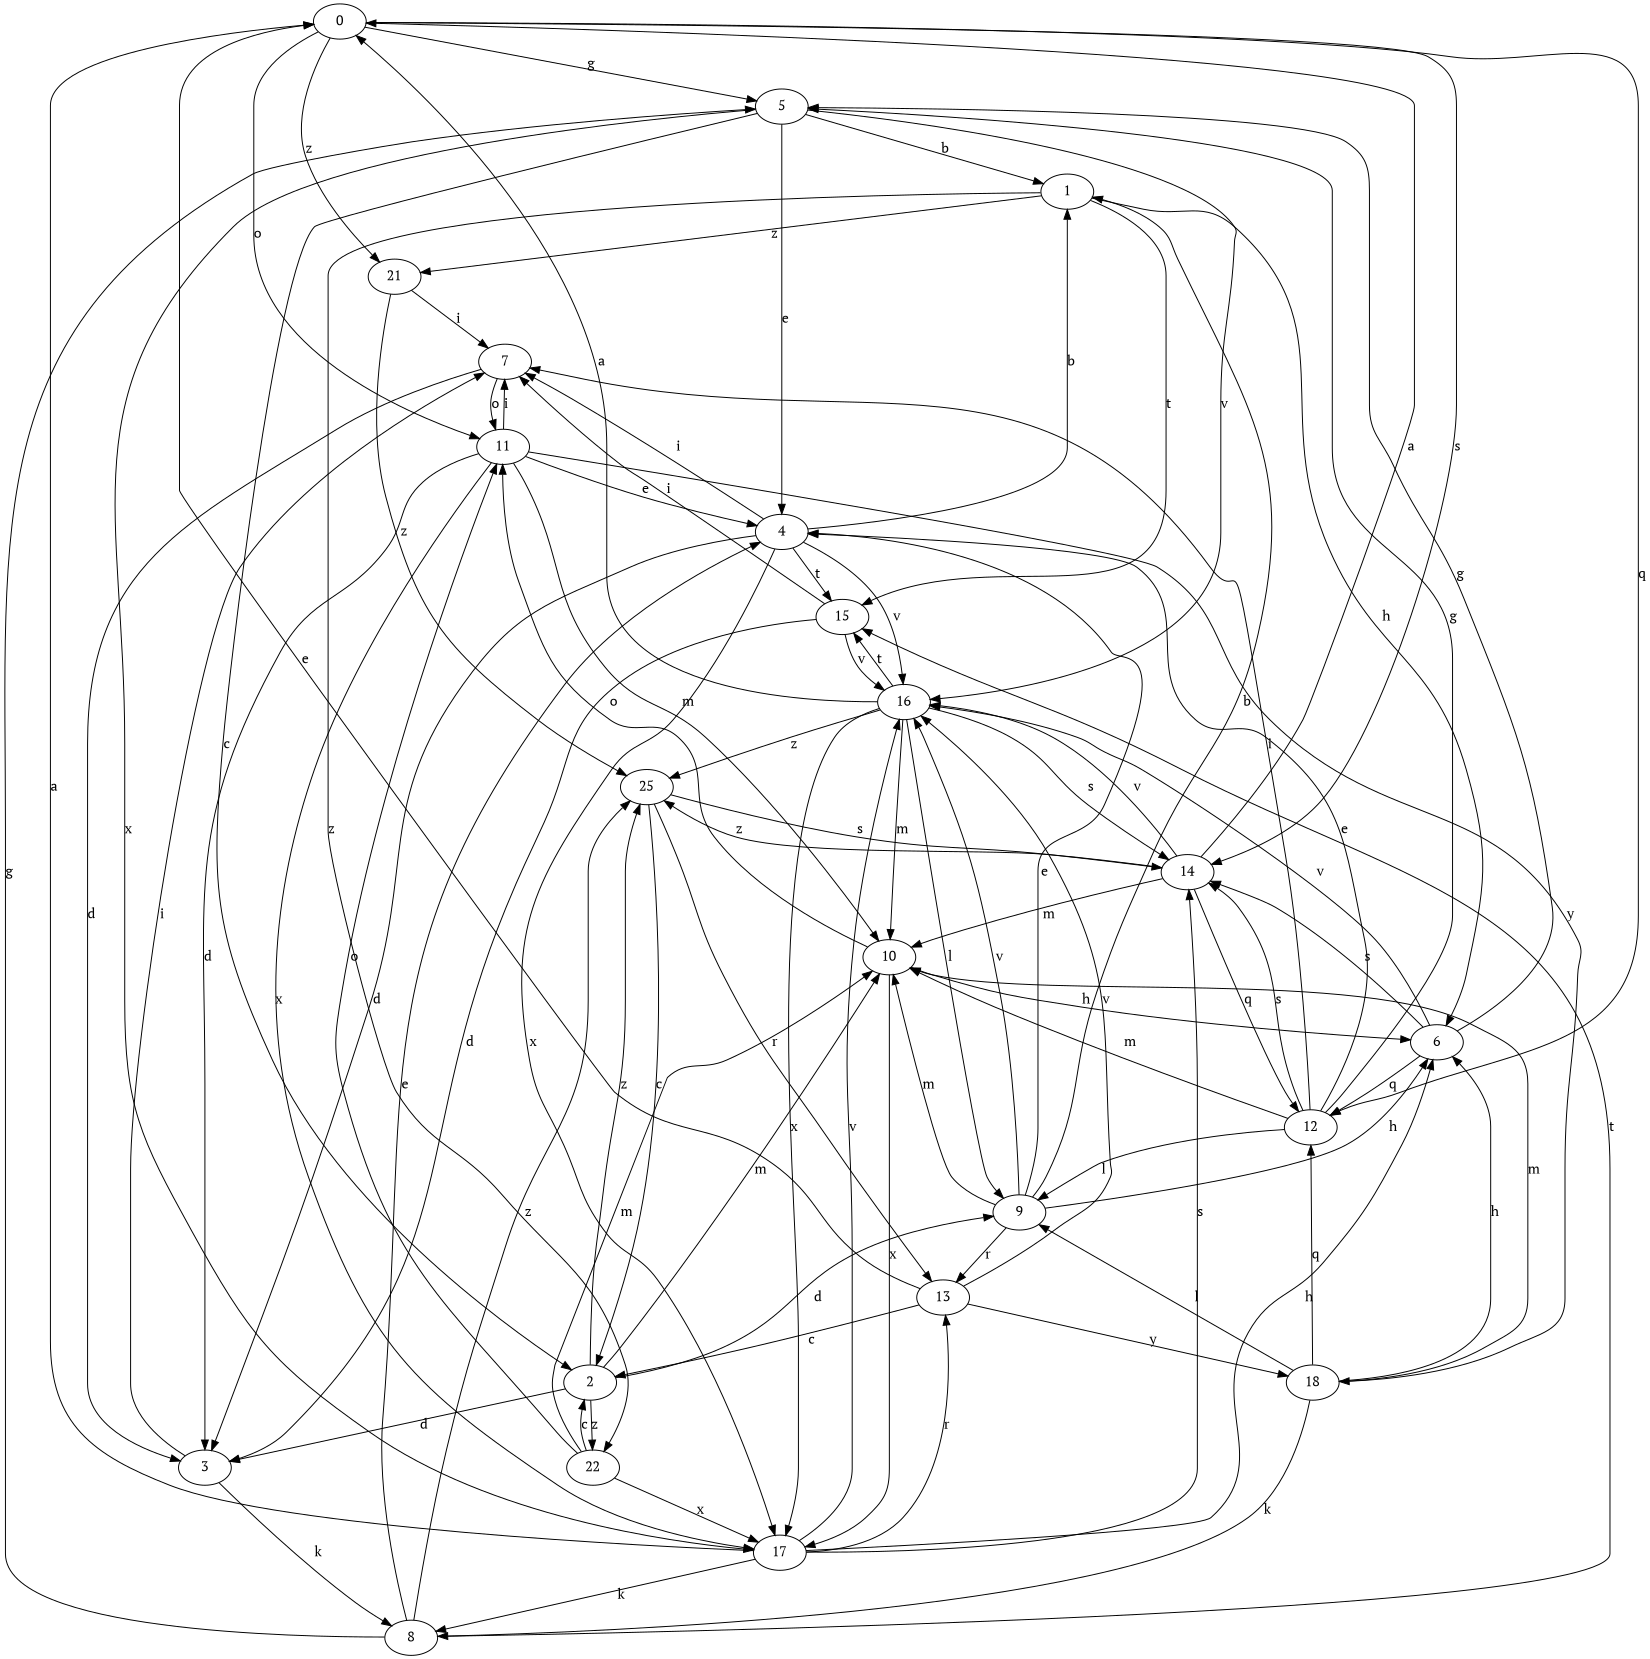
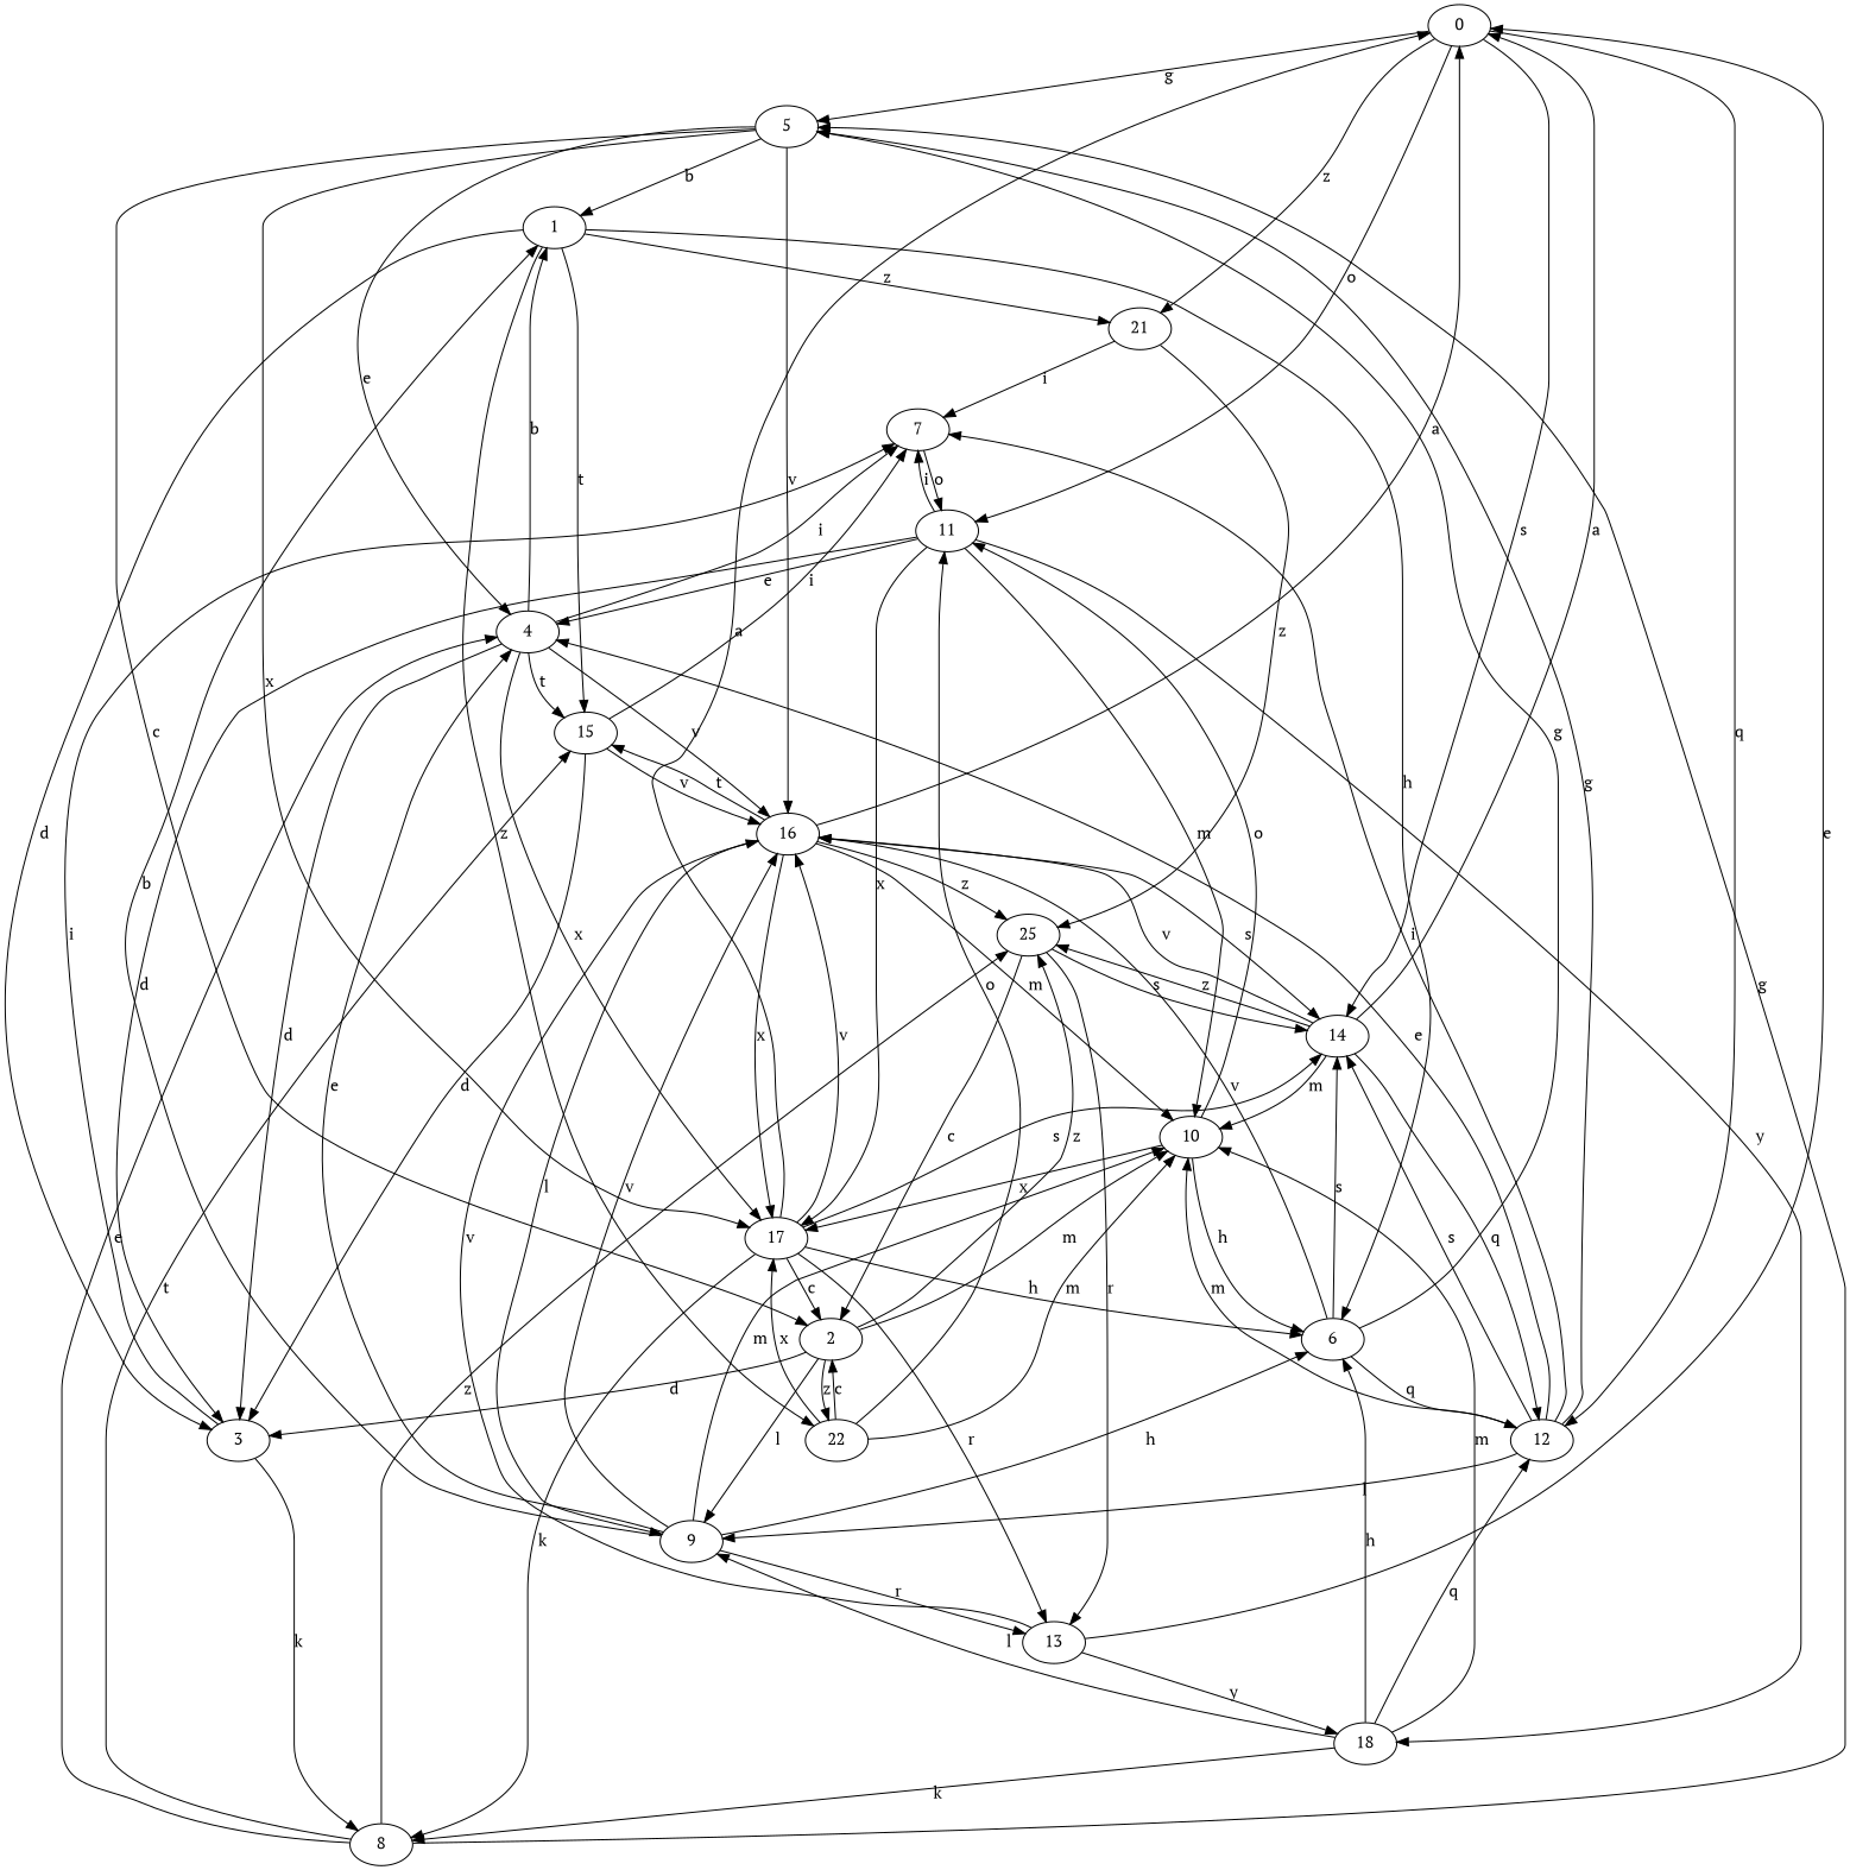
  strict digraph {
    fontname="PT Serif"
    node [fontname="PT Serif"]
    edge [fontname="PT Serif"]
    0
    5
    11
    12
    14
    21
    1
    2
    4
    16
    17
    3
    10
    7
    18
    9
    25
    6
    15
    22
    8
    13
    0 -> 5 [label=g]
    0 -> 11 [label=o]
    0 -> 12 [label=q]
    0 -> 14 [label=s]
    0 -> 21 [label=z]
    5 -> 1 [label=b]
    5 -> 2 [label=c]
    5 -> 4 [label=e]
    5 -> 16 [label=v]
    5 -> 17 [label=x]
    11 -> 4 [label=e]
    11 -> 17 [label=x]
    11 -> 3 [label=d]
    11 -> 10 [label=m]
    11 -> 7 [label=i]
    11 -> 18 [label=y]
    12 -> 5 [label=g]
    12 -> 14 [label=s]
    12 -> 4 [label=e]
    12 -> 10 [label=m]
    12 -> 7 [label=i]
    12 -> 9 [label=l]
    14 -> 0 [label=a]
    14 -> 12 [label=q]
    14 -> 16 [label=v]
    14 -> 10 [label=m]
    14 -> 25 [label=z]
    21 -> 7 [label=i]
    21 -> 25 [label=z]
    1 -> 21 [label=z]
    1 -> 6 [label=h]
    1 -> 15 [label=t]
    1 -> 22 [label=z]
    2 -> 3 [label=d]
    2 -> 10 [label=m]
-   2 -> 9 [label=d]
+   2 -> 9 [label=l]
    2 -> 25 [label=z]
    2 -> 22 [label=z]
    4 -> 1 [label=b]
    4 -> 16 [label=v]
    4 -> 17 [label=x]
    4 -> 3 [label=d]
    4 -> 7 [label=i]
    4 -> 15 [label=t]
    16 -> 0 [label=a]
    16 -> 14 [label=s]
    16 -> 17 [label=x]
    16 -> 10 [label=m]
    16 -> 9 [label=l]
    16 -> 25 [label=z]
    16 -> 15 [label=t]
    17 -> 0 [label=a]
    17 -> 14 [label=s]
-   13 -> 2 [label=c]
+   17 -> 2 [label=c]
    17 -> 16 [label=v]
    17 -> 6 [label=h]
    17 -> 8 [label=k]
    17 -> 13 [label=r]
    3 -> 7 [label=i]
    3 -> 8 [label=k]
    10 -> 11 [label=o]
    10 -> 17 [label=x]
    10 -> 6 [label=h]
    7 -> 11 [label=o]
-   7 -> 3 [label=d]
+   1 -> 3 [label=d]
    18 -> 12 [label=q]
    18 -> 10 [label=m]
    18 -> 9 [label=l]
    18 -> 6 [label=h]
    18 -> 8 [label=k]
    9 -> 1 [label=b]
    9 -> 4 [label=e]
    9 -> 16 [label=v]
    9 -> 10 [label=m]
    9 -> 6 [label=h]
    9 -> 13 [label=r]
    25 -> 14 [label=s]
    25 -> 2 [label=c]
    25 -> 13 [label=r]
    6 -> 5 [label=g]
    6 -> 12 [label=q]
    6 -> 14 [label=s]
    6 -> 16 [label=v]
    15 -> 16 [label=v]
    15 -> 3 [label=d]
    15 -> 7 [label=i]
    22 -> 11 [label=o]
    22 -> 2 [label=c]
    22 -> 17 [label=x]
    22 -> 10 [label=m]
    8 -> 5 [label=g]
    8 -> 4 [label=e]
    8 -> 25 [label=z]
    8 -> 15 [label=t]
    13 -> 0 [label=e]
    13 -> 16 [label=v]
    13 -> 18 [label=y]
  }
